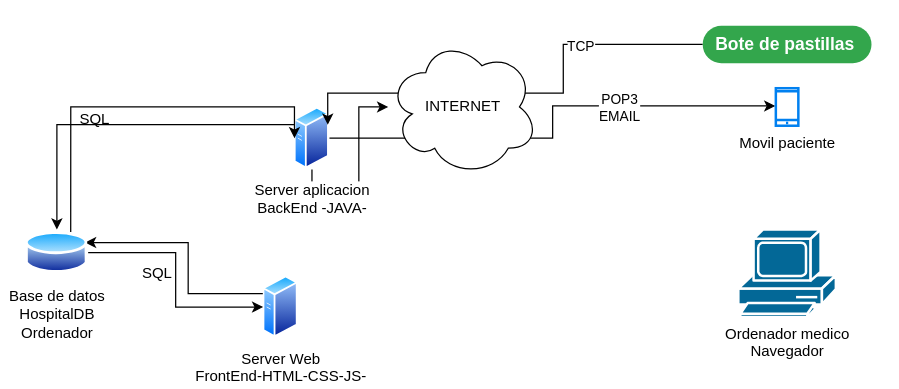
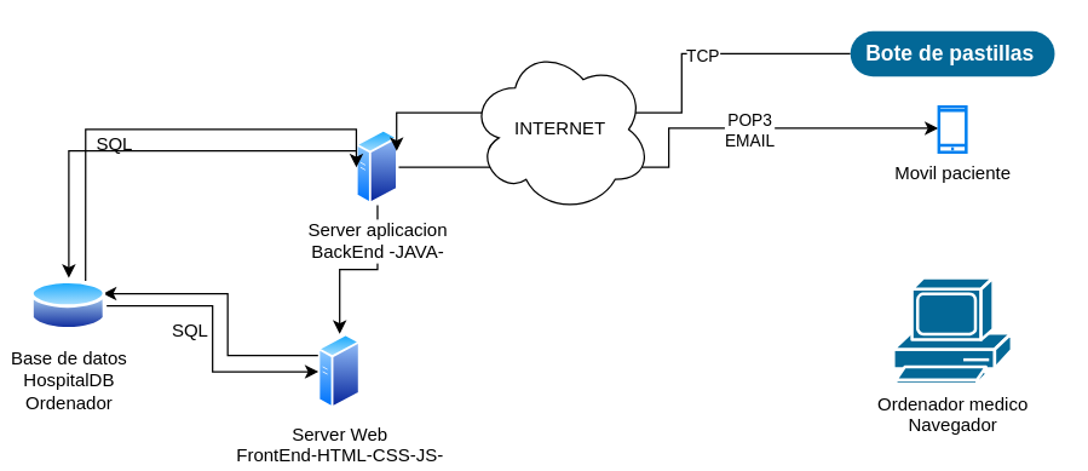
  <mxCell id="0" />
  <mxCell id="1" parent="0" />
  <mxCell id="2" style="edgeStyle=orthogonalEdgeStyle;rounded=0;orthogonalLoop=1;jettySize=auto;html=1;exitX=0;exitY=0.25;exitDx=0;exitDy=0;entryX=0.5;entryY=0;entryDx=0;entryDy=0;" parent="1" source="6" target="16" edge="1"><mxGeometry relative="1" as="geometry" /></mxCell>
- <mxCell id="3" style="edgeStyle=orthogonalEdgeStyle;rounded=0;orthogonalLoop=1;jettySize=auto;html=1;exitX=0.5;exitY=1;exitDx=0;exitDy=0;" parent="1" source="6" target="17" edge="1"><mxGeometry relative="1" as="geometry" /></mxCell>
+ <mxCell id="3" style="edgeStyle=orthogonalEdgeStyle;rounded=0;orthogonalLoop=1;jettySize=auto;html=1;exitX=0.5;exitY=1;exitDx=0;exitDy=0;entryX=0.5;entryY=0;entryDx=0;entryDy=0;" parent="1" source="6" target="8" edge="1"><mxGeometry relative="1" as="geometry" /></mxCell>
  <mxCell id="4" style="edgeStyle=orthogonalEdgeStyle;rounded=0;orthogonalLoop=1;jettySize=auto;html=1;exitX=1;exitY=0.5;exitDx=0;exitDy=0;entryX=-0.022;entryY=0.473;entryDx=0;entryDy=0;entryPerimeter=0;" parent="1" source="6" target="10" edge="1"><mxGeometry relative="1" as="geometry" /></mxCell>
  <mxCell id="5" value="POP3&lt;br&gt;EMAIL" style="edgeLabel;html=1;align=center;verticalAlign=middle;resizable=0;points=[];" vertex="1" connectable="0" parent="4"><mxGeometry x="0.351" y="-1" relative="1" as="geometry"><mxPoint x="-1" as="offset" /></mxGeometry></mxCell>
  <mxCell id="6" value="Server aplicacion&lt;br&gt;BackEnd -JAVA-" style="aspect=fixed;perimeter=ellipsePerimeter;html=1;align=center;shadow=0;dashed=0;spacingTop=3;image;image=img/lib/active_directory/generic_server.svg;" parent="1" vertex="1"><mxGeometry x="235" y="85" width="28.0" height="50" as="geometry" /></mxCell>
  <mxCell id="7" style="edgeStyle=orthogonalEdgeStyle;rounded=0;orthogonalLoop=1;jettySize=auto;html=1;exitX=0;exitY=0.25;exitDx=0;exitDy=0;entryX=1;entryY=0.25;entryDx=0;entryDy=0;" parent="1" source="8" target="16" edge="1"><mxGeometry relative="1" as="geometry"><Array as="points"><mxPoint x="150" y="234" /><mxPoint x="150" y="193" /></Array></mxGeometry></mxCell>
  <mxCell id="8" value="Server Web&lt;br&gt;FrontEnd-HTML-CSS-JS-" style="aspect=fixed;perimeter=ellipsePerimeter;html=1;align=center;shadow=0;dashed=0;spacingTop=3;image;image=img/lib/active_directory/generic_server.svg;" parent="1" vertex="1"><mxGeometry x="210" y="220" width="28.0" height="50" as="geometry" /></mxCell>
  <mxCell id="9" value="Ordenador medico&lt;br&gt;Navegador" style="shape=mxgraph.cisco.computers_and_peripherals.pc;html=1;pointerEvents=1;dashed=0;fillColor=#036897;strokeColor=#ffffff;strokeWidth=2;verticalLabelPosition=bottom;verticalAlign=top;align=center;outlineConnect=0;" parent="1" vertex="1"><mxGeometry x="590" y="183" width="78" height="70" as="geometry" /></mxCell>
  <mxCell id="10" value="Movil paciente" style="html=1;verticalLabelPosition=bottom;align=center;labelBackgroundColor=#ffffff;verticalAlign=top;strokeWidth=2;strokeColor=#0080F0;shadow=0;dashed=0;shape=mxgraph.ios7.icons.smartphone;" parent="1" vertex="1"><mxGeometry x="620" y="70" width="18" height="30" as="geometry" /></mxCell>
  <mxCell id="11" style="edgeStyle=orthogonalEdgeStyle;rounded=0;orthogonalLoop=1;jettySize=auto;html=1;exitX=0;exitY=0.5;exitDx=0;exitDy=0;entryX=1;entryY=0.25;entryDx=0;entryDy=0;" parent="1" source="13" target="6" edge="1"><mxGeometry relative="1" as="geometry"><Array as="points"><mxPoint x="450" y="35" /><mxPoint x="450" y="74" /></Array></mxGeometry></mxCell>
  <mxCell id="12" value="TCP" style="edgeLabel;html=1;align=center;verticalAlign=middle;resizable=0;points=[];" vertex="1" connectable="0" parent="11"><mxGeometry x="-0.462" y="1" relative="1" as="geometry"><mxPoint as="offset" /></mxGeometry></mxCell>
- <mxCell id="13" value="Bote de pastillas&lt;br&gt;" style="rounded=1;whiteSpace=wrap;html=1;arcSize=50;strokeColor=none;strokeWidth=1;fillColor=#33A64C;fontColor=#FFFFFF;whiteSpace=wrap;align=left;verticalAlign=middle;spacingLeft=0;fontStyle=1;fontSize=14;spacing=10;" parent="1" vertex="1"><mxGeometry x="561.5" y="20" width="135" height="30" as="geometry" /></mxCell>
+ <mxCell id="13" value="Bote de pastillas&lt;br&gt;" style="rounded=1;whiteSpace=wrap;html=1;arcSize=50;strokeColor=none;strokeWidth=1;fillColor=#036897;fontColor=#FFFFFF;whiteSpace=wrap;align=left;verticalAlign=middle;spacingLeft=0;fontStyle=1;fontSize=14;spacing=10;" parent="1" vertex="1"><mxGeometry x="561.5" y="20" width="135" height="30" as="geometry" /></mxCell>
  <mxCell id="14" style="edgeStyle=orthogonalEdgeStyle;rounded=0;orthogonalLoop=1;jettySize=auto;html=1;exitX=0.75;exitY=0;exitDx=0;exitDy=0;entryX=0;entryY=0.5;entryDx=0;entryDy=0;" parent="1" source="16" target="6" edge="1"><mxGeometry relative="1" as="geometry"><Array as="points"><mxPoint x="56" y="85" /></Array></mxGeometry></mxCell>
  <mxCell id="15" style="edgeStyle=orthogonalEdgeStyle;rounded=0;orthogonalLoop=1;jettySize=auto;html=1;exitX=1;exitY=0.5;exitDx=0;exitDy=0;entryX=0;entryY=0.5;entryDx=0;entryDy=0;" parent="1" source="16" target="8" edge="1"><mxGeometry relative="1" as="geometry"><Array as="points"><mxPoint x="140" y="202" /><mxPoint x="140" y="245" /></Array></mxGeometry></mxCell>
  <mxCell id="16" value="Base de datos&lt;br&gt;HospitalDB&lt;br&gt;Ordenador" style="aspect=fixed;perimeter=ellipsePerimeter;html=1;align=center;shadow=0;dashed=0;spacingTop=3;image;image=img/lib/active_directory/database.svg;" parent="1" vertex="1"><mxGeometry x="20" y="183" width="50" height="37" as="geometry" /></mxCell>
  <mxCell id="17" value="INTERNET" style="ellipse;shape=cloud;whiteSpace=wrap;html=1;" parent="1" vertex="1"><mxGeometry x="310" y="30" width="120" height="110" as="geometry" /></mxCell>
  <mxCell id="18" value="SQL" style="text;html=1;align=center;verticalAlign=middle;resizable=0;points=[];autosize=1;strokeColor=none;fillColor=none;" vertex="1" parent="1"><mxGeometry x="100" y="203" width="50" height="30" as="geometry" /></mxCell>
  <mxCell id="19" value="SQL" style="text;html=1;align=center;verticalAlign=middle;resizable=0;points=[];autosize=1;strokeColor=none;fillColor=none;" vertex="1" parent="1"><mxGeometry x="50" y="80" width="50" height="30" as="geometry" /></mxCell>
